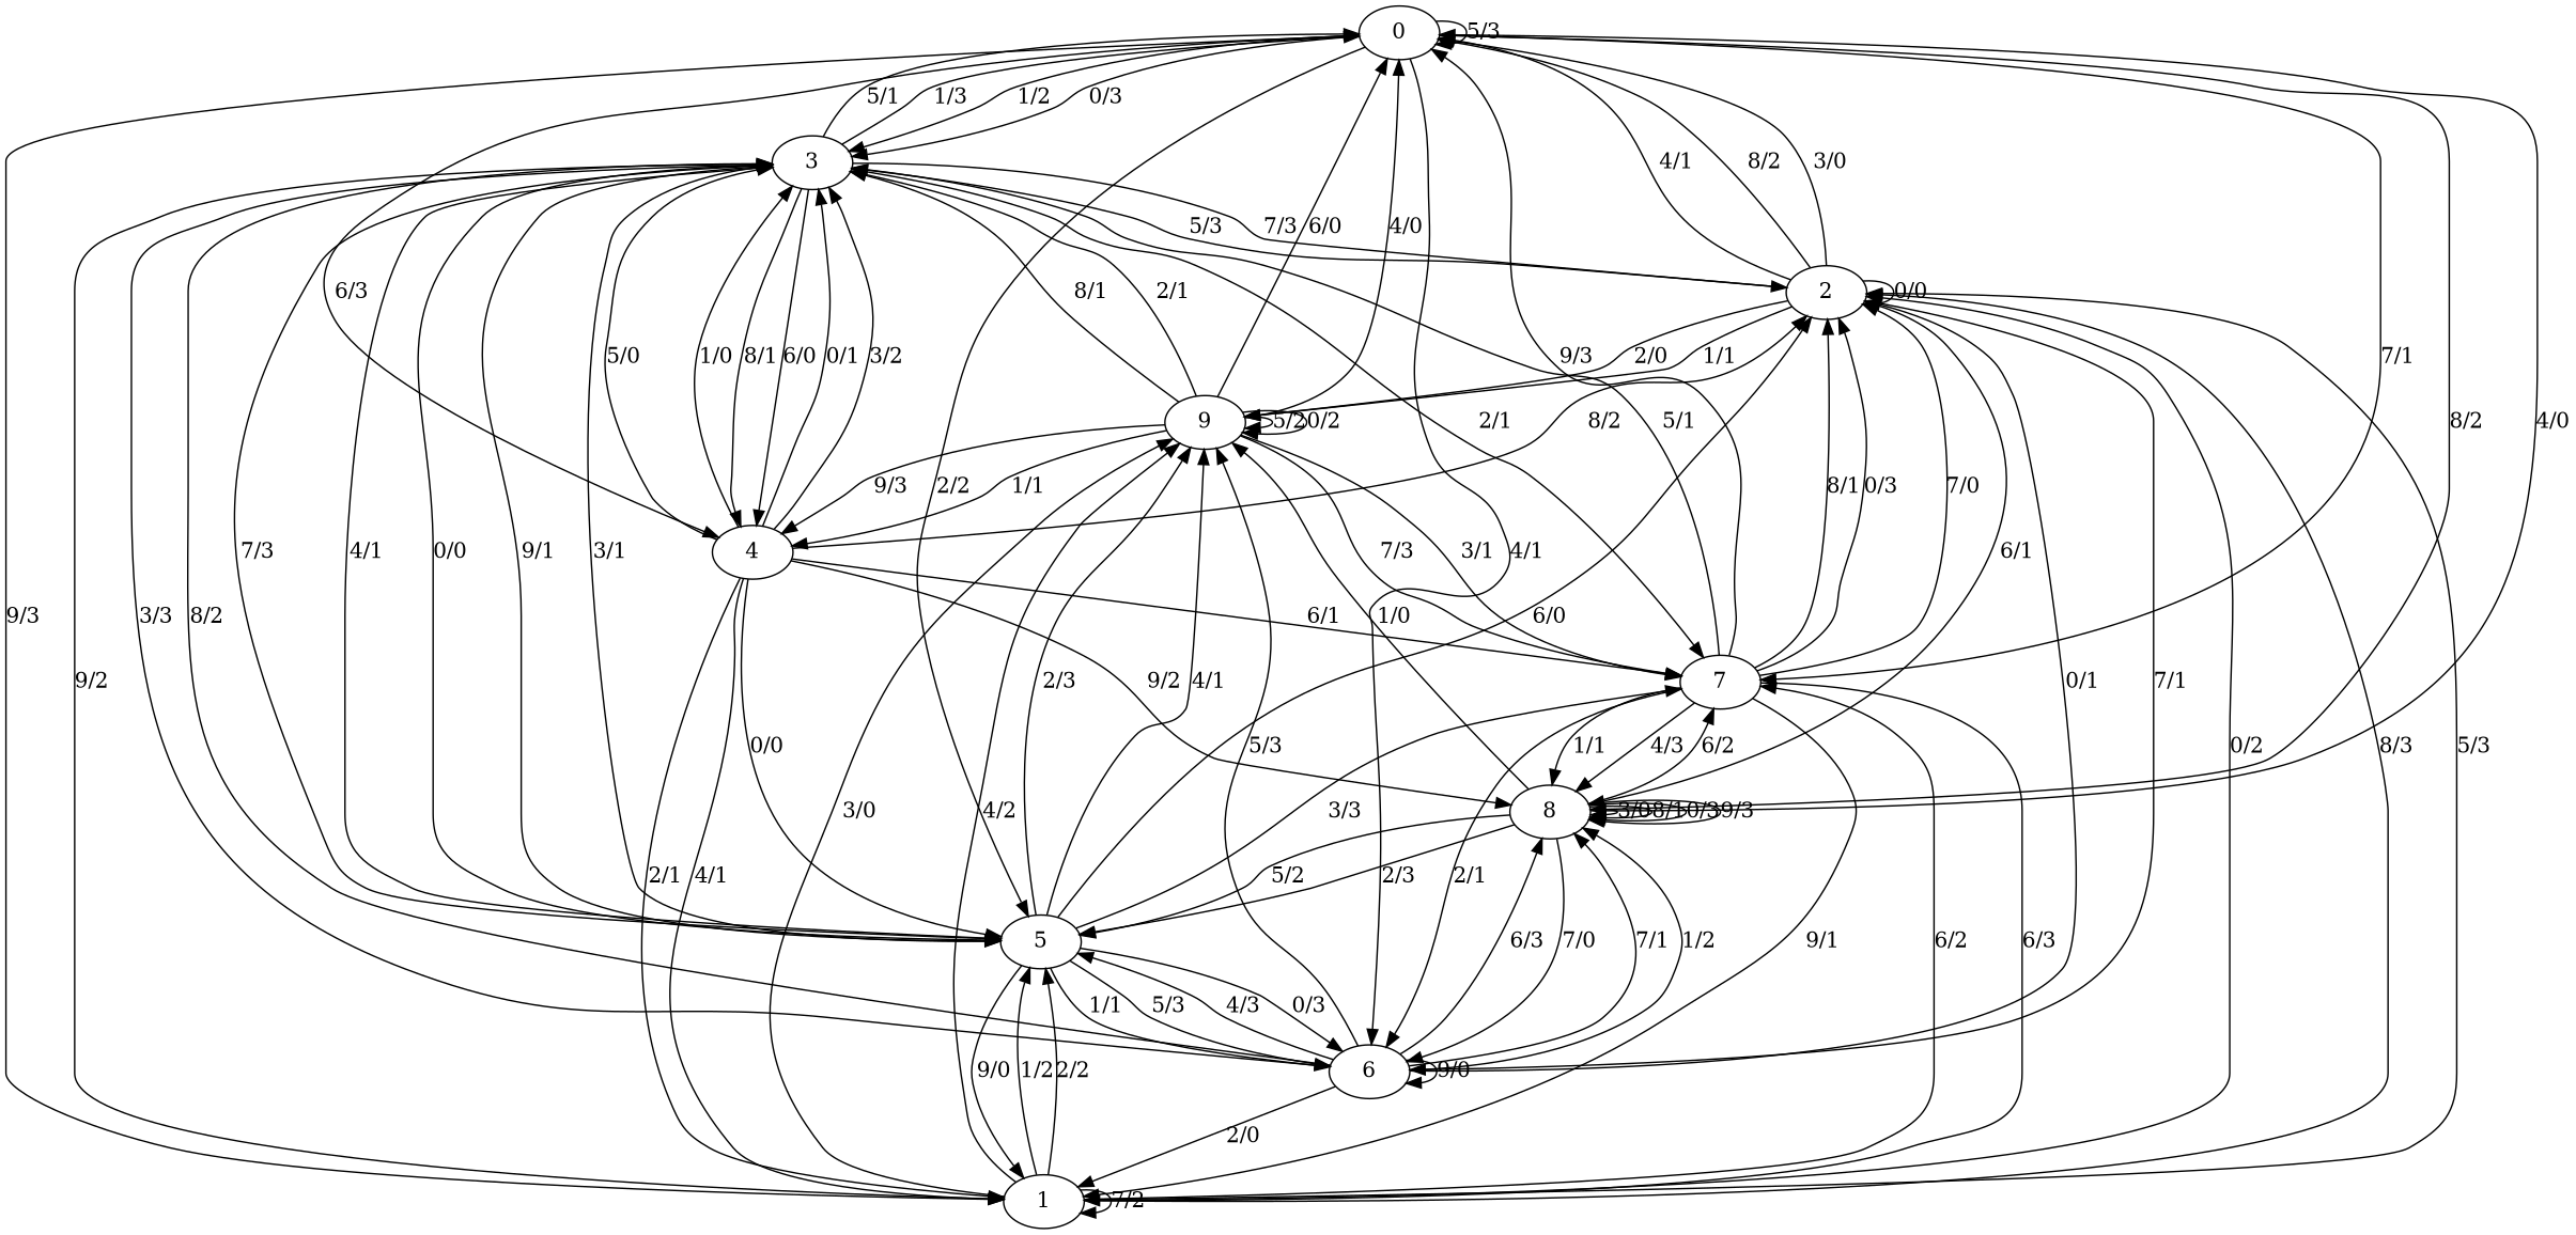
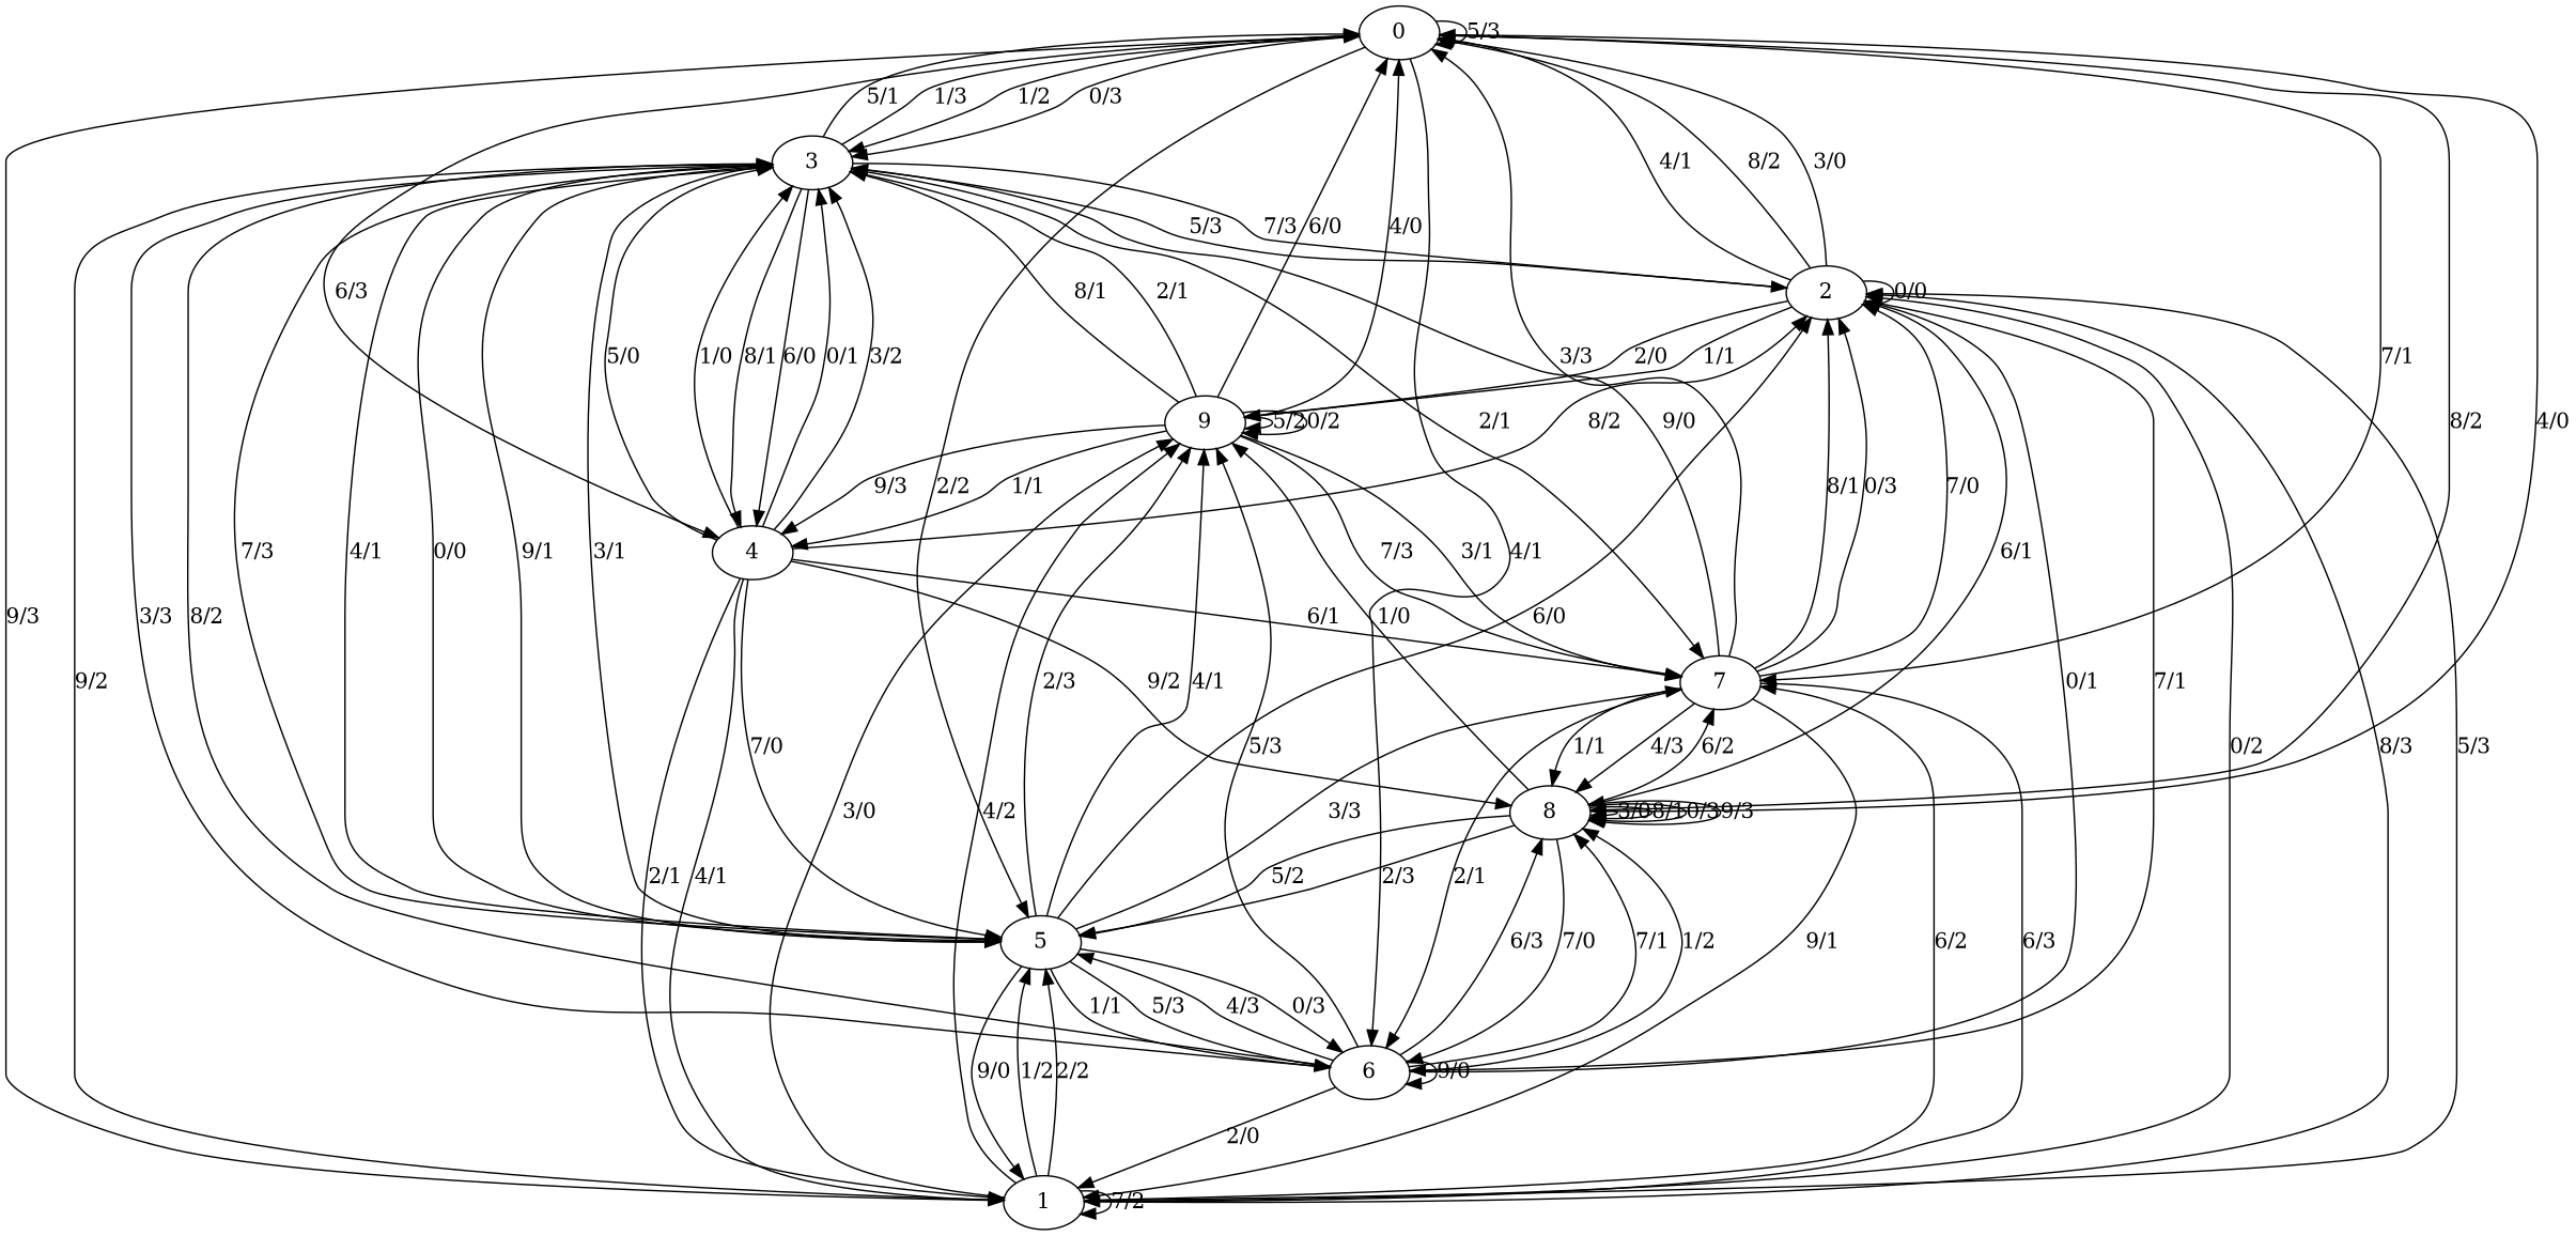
  digraph {
    0
    3
    4
    1
    6
    5
    7
    8
    2
    9
    0 -> 0 [label="5/3"]
    0 -> 3 [label="1/2"]
    0 -> 3 [label="0/3"]
    0 -> 4 [label="6/3"]
    0 -> 1 [label="9/3"]
    0 -> 6 [label="4/1"]
    0 -> 5 [label="2/2"]
    0 -> 7 [label="7/1"]
    0 -> 8 [label="8/2"]
    3 -> 0 [label="5/1"]
    3 -> 0 [label="1/3"]
    3 -> 4 [label="8/1"]
    3 -> 4 [label="6/0"]
    3 -> 5 [label="4/1"]
    3 -> 5 [label="0/0"]
    3 -> 5 [label="9/1"]
    3 -> 5 [label="3/1"]
    3 -> 7 [label="2/1"]
    3 -> 2 [label="7/3"]
    4 -> 3 [label="0/1"]
    4 -> 3 [label="3/2"]
    4 -> 3 [label="5/0"]
    4 -> 3 [label="1/0"]
    4 -> 1 [label="4/1"]
    4 -> 1 [label="2/1"]
-   4 -> 5 [label="0/0"]
+   4 -> 5 [label="7/0"]
    4 -> 7 [label="6/1"]
    4 -> 8 [label="9/2"]
    4 -> 2 [label="8/2"]
    1 -> 3 [label="9/2"]
    1 -> 1 [label="7/2"]
    1 -> 5 [label="1/2"]
    1 -> 5 [label="2/2"]
    1 -> 7 [label="6/2"]
    1 -> 2 [label="5/3"]
    1 -> 2 [label="0/2"]
    1 -> 2 [label="8/3"]
    1 -> 9 [label="3/0"]
    1 -> 9 [label="4/2"]
    6 -> 3 [label="8/2"]
    6 -> 3 [label="3/3"]
    6 -> 1 [label="2/0"]
    6 -> 6 [label="9/0"]
    6 -> 5 [label="4/3"]
    6 -> 8 [label="7/1"]
    6 -> 8 [label="1/2"]
    6 -> 8 [label="6/3"]
    6 -> 2 [label="0/1"]
    6 -> 9 [label="5/3"]
    5 -> 3 [label="7/3"]
    5 -> 1 [label="9/0"]
    5 -> 6 [label="0/3"]
    5 -> 6 [label="1/1"]
    5 -> 6 [label="5/3"]
    5 -> 7 [label="3/3"]
    5 -> 2 [label="6/0"]
    5 -> 9 [label="2/3"]
    5 -> 9 [label="4/1"]
-   7 -> 0 [label="9/3"]
-   7 -> 3 [label="5/1"]
+   7 -> 0 [label="3/3"]
+   7 -> 3 [label="9/0"]
    7 -> 1 [label="9/1"]
    7 -> 1 [label="6/3"]
    7 -> 6 [label="2/1"]
    7 -> 8 [label="1/1"]
    7 -> 8 [label="4/3"]
    7 -> 2 [label="7/0"]
    7 -> 2 [label="8/1"]
    7 -> 2 [label="0/3"]
    8 -> 0 [label="4/0"]
    8 -> 6 [label="7/0"]
    8 -> 5 [label="2/3"]
    8 -> 5 [label="5/2"]
    8 -> 7 [label="6/2"]
    8 -> 8 [label="3/0"]
    8 -> 8 [label="8/1"]
    8 -> 8 [label="0/3"]
    8 -> 8 [label="9/3"]
    8 -> 9 [label="1/0"]
    2 -> 0 [label="4/1"]
    2 -> 0 [label="8/2"]
    2 -> 0 [label="3/0"]
    2 -> 3 [label="5/3"]
    2 -> 6 [label="7/1"]
    2 -> 8 [label="6/1"]
    2 -> 2 [label="0/0"]
    2 -> 9 [label="2/0"]
    2 -> 9 [label="1/1"]
    9 -> 0 [label="4/0"]
    9 -> 0 [label="6/0"]
    9 -> 3 [label="2/1"]
    9 -> 3 [label="8/1"]
    9 -> 4 [label="1/1"]
    9 -> 4 [label="9/3"]
    9 -> 7 [label="7/3"]
    9 -> 7 [label="3/1"]
    9 -> 9 [label="5/2"]
    9 -> 9 [label="0/2"]
  }
